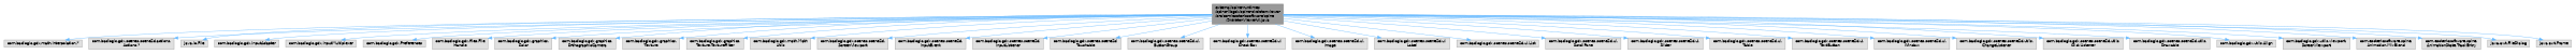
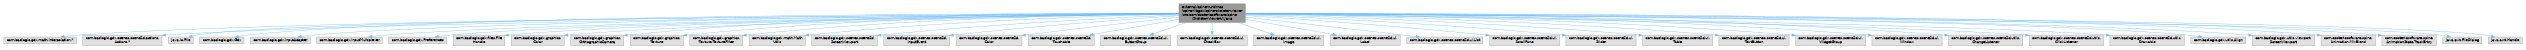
  digraph {
    node [color=grey60 fillcolor="#E0E0E0" fontname=Helvetica fontsize=10 shape=box style=filled]
    edge [color=steelblue1 fontname=Helvetica fontsize=10 labelfontname=Helvetica labelfontsize=10 style=solid]
    n1 [color=gray40 fillcolor=grey60 fontcolor=black height=0.2 label="external/spine-runtimes\l/spine-libgdx/spine-skeletonviewer\l/src/com/esotericsoftware/spine\l/SkeletonViewerUI.java" width=0.4]
    n2 [height=0.2 label="com.badlogic.gdx.math.Interpolation.*" width=0.4]
    n3 [height=0.2 label="com.badlogic.gdx.scenes.scene2d.actions.\lActions.*" width=0.4]
    n4 [height=0.2 label="java.io.File" width=0.4]
+   n5 [height=0.2 label="com.badlogic.gdx.Gdx" width=0.4]
    n6 [height=0.2 label="com.badlogic.gdx.InputAdapter" width=0.4]
    n7 [height=0.2 label="com.badlogic.gdx.InputMultiplexer" width=0.4]
    n8 [height=0.2 label="com.badlogic.gdx.Preferences" width=0.4]
    n9 [height=0.2 label="com.badlogic.gdx.files.File\lHandle" width=0.4]
    n10 [height=0.2 label="com.badlogic.gdx.graphics.\lColor" width=0.4]
    n11 [height=0.2 label="com.badlogic.gdx.graphics.\lOrthographicCamera" width=0.4]
    n12 [height=0.2 label="com.badlogic.gdx.graphics.\lTexture" width=0.4]
    n13 [height=0.2 label="com.badlogic.gdx.graphics.\lTexture.TextureFilter" width=0.4]
    n14 [height=0.2 label="com.badlogic.gdx.math.Math\lUtils" width=0.4]
    n15 [height=0.2 label="com.badlogic.gdx.scenes.scene2d.\lScreenViewport" width=0.4]
    n16 [height=0.2 label="com.badlogic.gdx.scenes.scene2d.\lInputEvent" width=0.4]
-   n17 [height=0.2 label="com.badlogic.gdx.scenes.scene2d.\lInputListener" width=0.4]
+   n17 [height=0.2 label="com.badlogic.gdx.scenes.scene2d.\lColor" width=0.4]
    n18 [height=0.2 label="com.badlogic.gdx.scenes.scene2d.\lTouchable" width=0.4]
    n19 [height=0.2 label="com.badlogic.gdx.scenes.scene2d.ui.\lButtonGroup" width=0.4]
    n20 [height=0.2 label="com.badlogic.gdx.scenes.scene2d.ui.\lCheckBox" width=0.4]
    n21 [height=0.2 label="com.badlogic.gdx.scenes.scene2d.ui.\lImage" width=0.4]
    n22 [height=0.2 label="com.badlogic.gdx.scenes.scene2d.ui.\lLabel" width=0.4]
    n23 [height=0.2 label="com.badlogic.gdx.scenes.scene2d.ui.List" width=0.4]
    n24 [height=0.2 label="com.badlogic.gdx.scenes.scene2d.ui.\lScrollPane" width=0.4]
    n25 [height=0.2 label="com.badlogic.gdx.scenes.scene2d.ui.\lSlider" width=0.4]
    n26 [height=0.2 label="com.badlogic.gdx.scenes.scene2d.ui.\lTable" width=0.4]
    n27 [height=0.2 label="com.badlogic.gdx.scenes.scene2d.ui.\lTextButton" width=0.4]
+   n28 [height=0.2 label="com.badlogic.gdx.scenes.scene2d.ui.\lWidgetGroup" width=0.4]
    n29 [height=0.2 label="com.badlogic.gdx.scenes.scene2d.ui.\lWindow" width=0.4]
    n30 [height=0.2 label="com.badlogic.gdx.scenes.scene2d.utils.\lChangeListener" width=0.4]
    n31 [height=0.2 label="com.badlogic.gdx.scenes.scene2d.utils.\lClickListener" width=0.4]
    n32 [height=0.2 label="com.badlogic.gdx.scenes.scene2d.utils.\lDrawable" width=0.4]
    n33 [height=0.2 label="com.badlogic.gdx.utils.Align" width=0.4]
    n34 [height=0.2 label="com.badlogic.gdx.utils.viewport.\lScreenViewport" width=0.4]
    n35 [height=0.2 label="com.esotericsoftware.spine.\lAnimation.MixBlend" width=0.4]
    n36 [height=0.2 label="com.esotericsoftware.spine.\lAnimationState.TrackEntry" width=0.4]
    n37 [height=0.2 label="java.awt.FileDialog" width=0.4]
-   n38 [height=0.2 label="java.awt.Frame" width=0.4]
+   n38 [height=0.2 label="java.awt.Handle" width=0.4]
    n1 -> n2
    n1 -> n3
    n1 -> n4
+   n1 -> n5
    n1 -> n6
    n1 -> n7
    n1 -> n8
    n1 -> n9
    n1 -> n10
    n1 -> n11
    n1 -> n12
    n1 -> n13
    n1 -> n14
    n1 -> n15
    n1 -> n16
    n1 -> n17
    n1 -> n18
    n1 -> n19
    n1 -> n20
    n1 -> n21
    n1 -> n22
    n1 -> n23
    n1 -> n24
    n1 -> n25
    n1 -> n26
    n1 -> n27
+   n1 -> n28
    n1 -> n29
    n1 -> n30
    n1 -> n31
    n1 -> n32
    n1 -> n33
    n1 -> n34
    n1 -> n35
    n1 -> n36
    n1 -> n37
    n1 -> n38
  }
